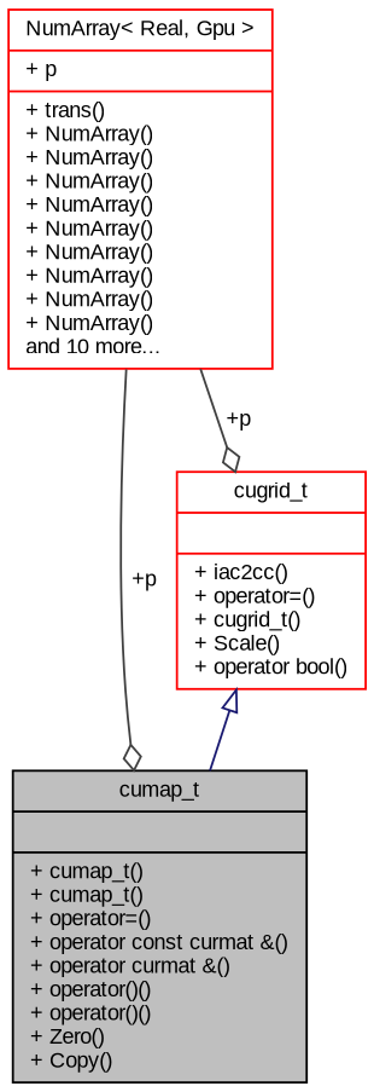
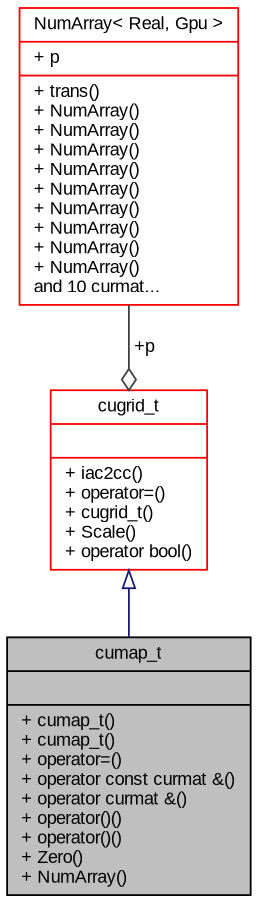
  digraph {
    fontname="Liberation Sans"
    node [color=red fontname="Liberation Sans" fontsize=10 shape=record]
    edge [color=grey25 fontname="Liberation Sans" fontsize=10 labelfontname=Helvetica labelfontsize=10 style=solid arrowhead=odiamond]
-   n1 [color=black fillcolor=grey75 fontcolor=black height=0.2 label="{cumap_t\n||+ cumap_t()\l+ cumap_t()\l+ operator=()\l+ operator const curmat &()\l+ operator curmat &()\l+ operator()()\l+ operator()()\l+ Zero()\l+ Copy()\l}" style=filled width=0.4]
+   n1 [color=black fillcolor=grey75 fontcolor=black height=0.2 label="{cumap_t\n||+ cumap_t()\l+ cumap_t()\l+ operator=()\l+ operator const curmat &()\l+ operator curmat &()\l+ operator()()\l+ operator()()\l+ Zero()\l+ NumArray()\l}" style=filled width=0.4]
    n2 [height=0.2 label="{cugrid_t\n||+ iac2cc()\l+ operator=()\l+ cugrid_t()\l+ Scale()\l+ operator bool()\l}" width=0.4]
-   n3 [height=0.2 label="{NumArray\< Real, Gpu \>\n|+ p\l|+ trans()\l+ NumArray()\l+ NumArray()\l+ NumArray()\l+ NumArray()\l+ NumArray()\l+ NumArray()\l+ NumArray()\l+ NumArray()\l+ NumArray()\land 10 more...\l}" width=0.4]
+   n3 [height=0.2 label="{NumArray\< Real, Gpu \>\n|+ p\l|+ trans()\l+ NumArray()\l+ NumArray()\l+ NumArray()\l+ NumArray()\l+ NumArray()\l+ NumArray()\l+ NumArray()\l+ NumArray()\l+ NumArray()\land 10 curmat...\l}" width=0.4]
    n2 -> n1 [arrowtail=onormal color=midnightblue dir=back arrowhead=""]
-   n3 -> n1 [label=" +p"]
    n3 -> n2 [label=" +p"]
  }
